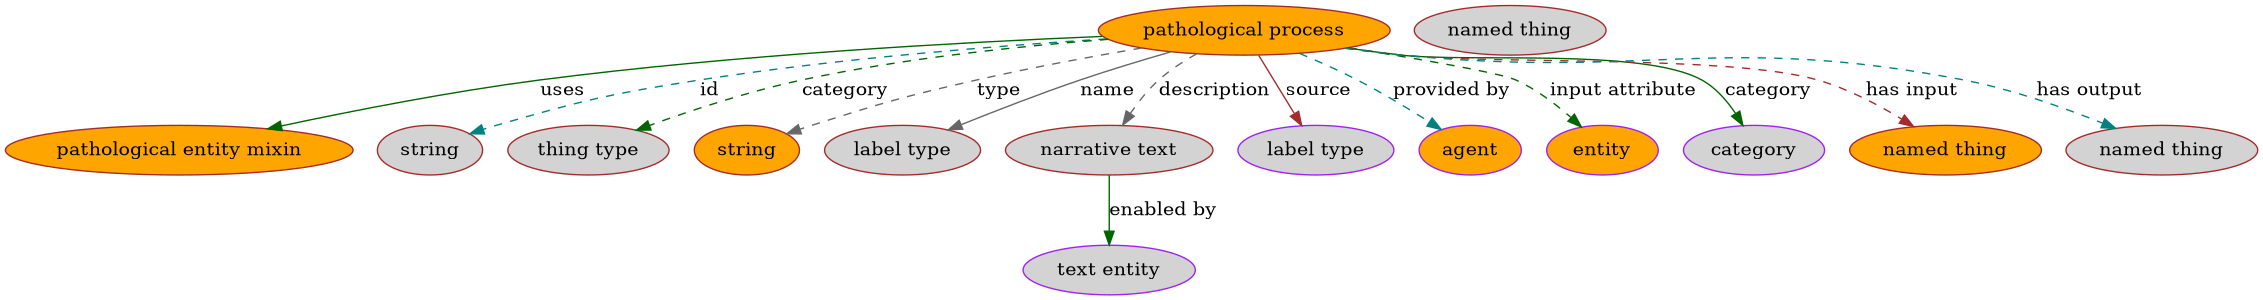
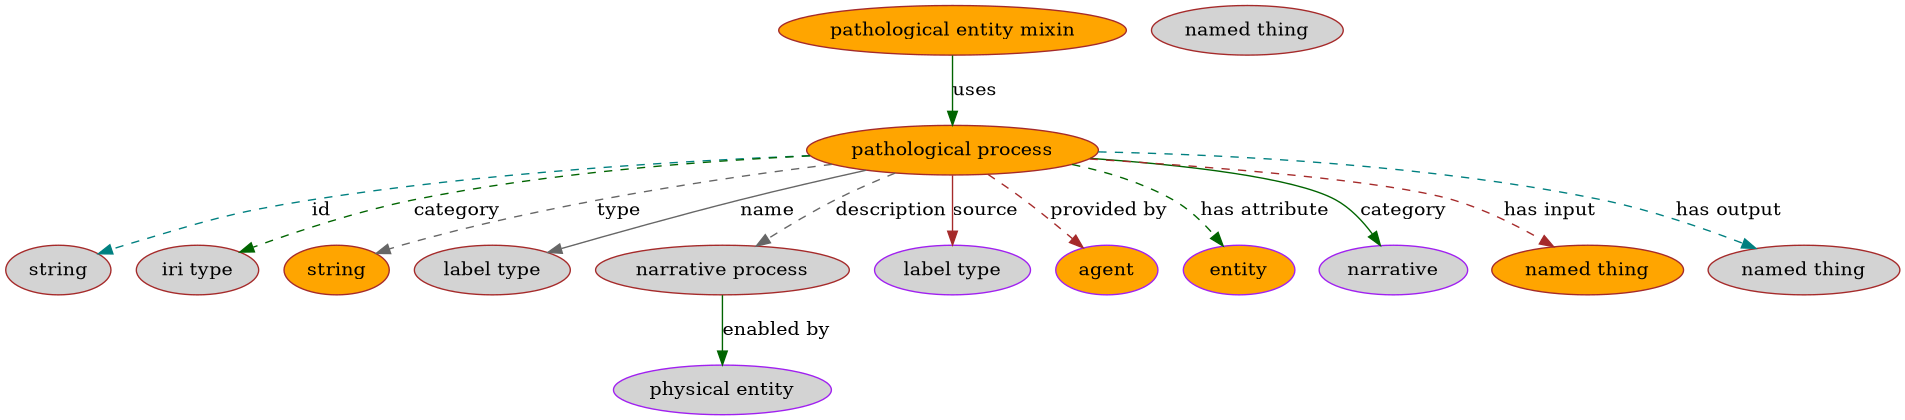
  digraph {
    node [color=brown fillcolor=lightgrey style=filled]
    edge [color=darkgreen style=dashed]
    n1 [fillcolor=orange height=0.5 label="pathological process" width=2.3109]
    "pathological entity mixin" [fillcolor=orange height=0.5 width=2.7803]
    n3 [height=0.5 label=string width=0.84854]
-   n4 [height=0.5 label="thing type" width=1.011]
+   n4 [height=0.5 label="iri type" width=1.011]
    n5 [fillcolor=orange height=0.5 label=string width=0.84854]
    n6 [height=0.5 label="label type" width=1.2638]
-   n7 [height=0.5 label="narrative text" width=1.6068]
+   n7 [height=0.5 label="narrative process" width=1.6068]
    n8 [color=purple height=0.5 label="label type" width=1.2638]
    n9 [color=purple fillcolor=orange height=0.5 label=agent width=0.83048]
    n10 [color=purple fillcolor=orange height=0.5 label=entity width=1.1193]
-   category [color=purple height=0.5 width=1.1374]
+   category [color=purple height=0.5 width=1.1374 label=narrative]
    n12 [fillcolor=orange height=0.5 label="named thing" width=1.5346]
    n13 [height=0.5 label="named thing" width=1.5346]
-   n14 [color=purple height=0.5 label="text entity" width=1.7332]
+   n14 [color=purple height=0.5 label="physical entity" width=1.7332]
    n15 [height=0.5 label="named thing" width=1.5346]
-   n1 -> "pathological entity mixin" [label=uses style=solid]
+   "pathological entity mixin" -> n1 [label=uses style=solid]
    n1 -> n3 [color=teal label=id]
    n1 -> n4 [label=category]
    n1 -> n5 [color=gray40 label=type]
    n1 -> n6 [color=gray40 label=name style=solid]
    n1 -> n7 [color=gray40 label=description]
    n1 -> n8 [color=brown label=source style=solid]
-   n1 -> n9 [color=teal label="provided by"]
-   n1 -> n10 [label="input attribute"]
+   n1 -> n9 [color=brown label="provided by"]
+   n1 -> n10 [label="has attribute"]
    n1 -> category [label=category style=solid]
    n1 -> n12 [color=brown label="has input"]
    n1 -> n13 [color=teal label="has output"]
    n7 -> n14 [label="enabled by" style=solid]
  }
